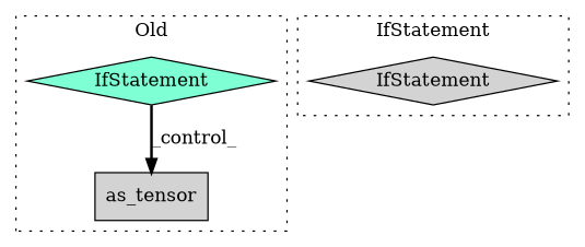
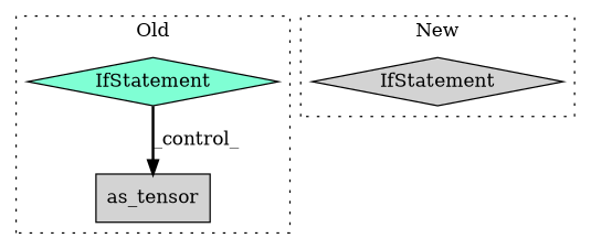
  digraph {
    node [a=25 shape=diamond style=filled fillcolor=lightgrey]
    n1 [a=32 l="10,1" label=as_tensor s="4430,4456" shape=box]
    n2 [l=3 label=IfStatement s=4415 fillcolor=aquamarine]
    n3 [l="4,2" label=IfStatement s="4455,4473"]
    subgraph cluster_1 {
      label=Old
      style=dotted
      n1
      n2
    }
    subgraph cluster_2 {
-     label=IfStatement
+     label=New
      style=dotted
      n3
    }
    n2 -> n1 [label=_control_ style=bold]
  }
